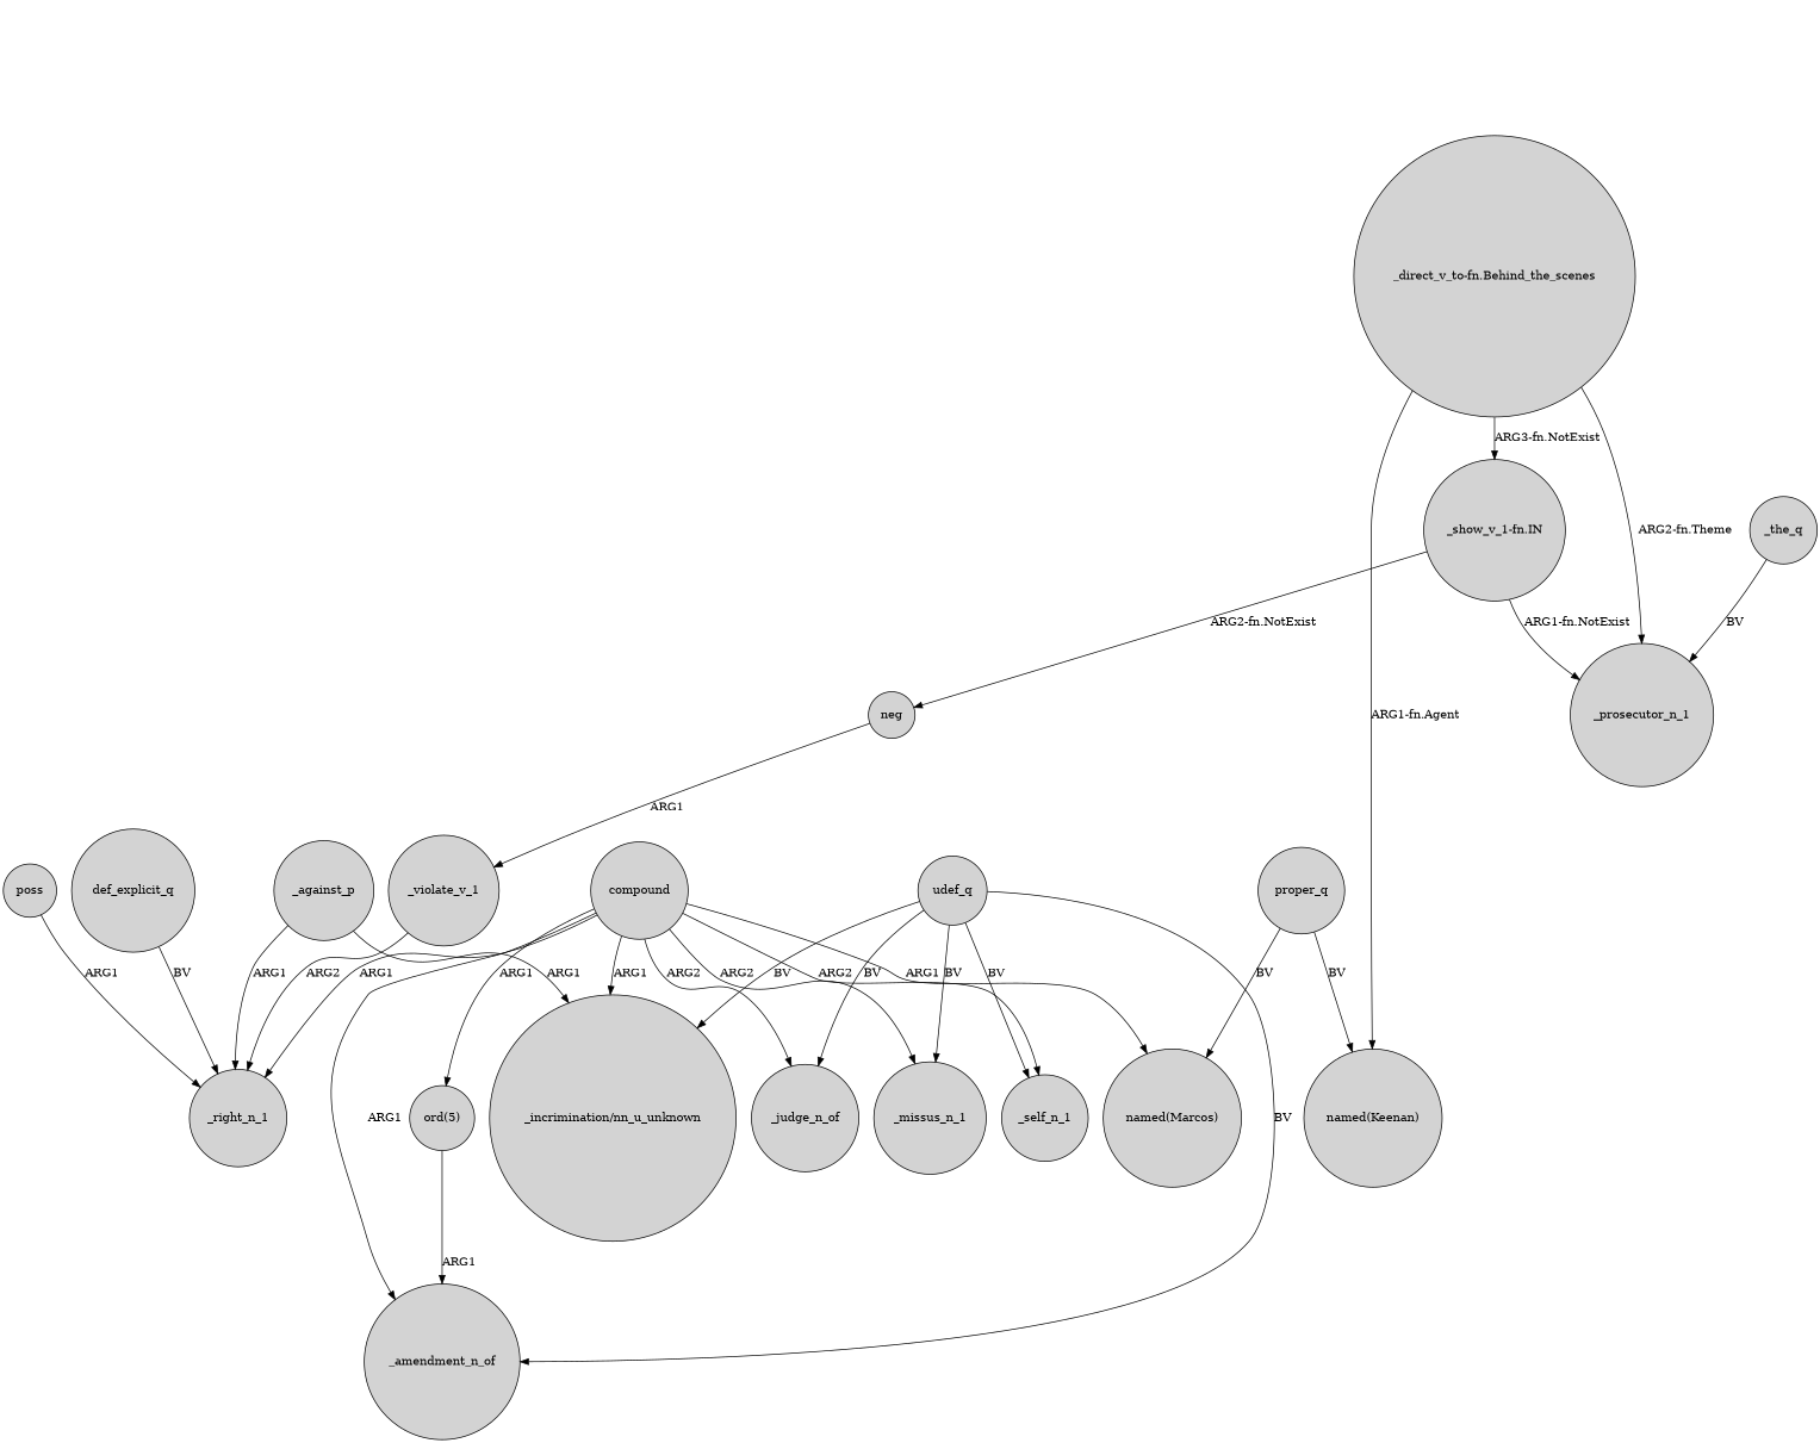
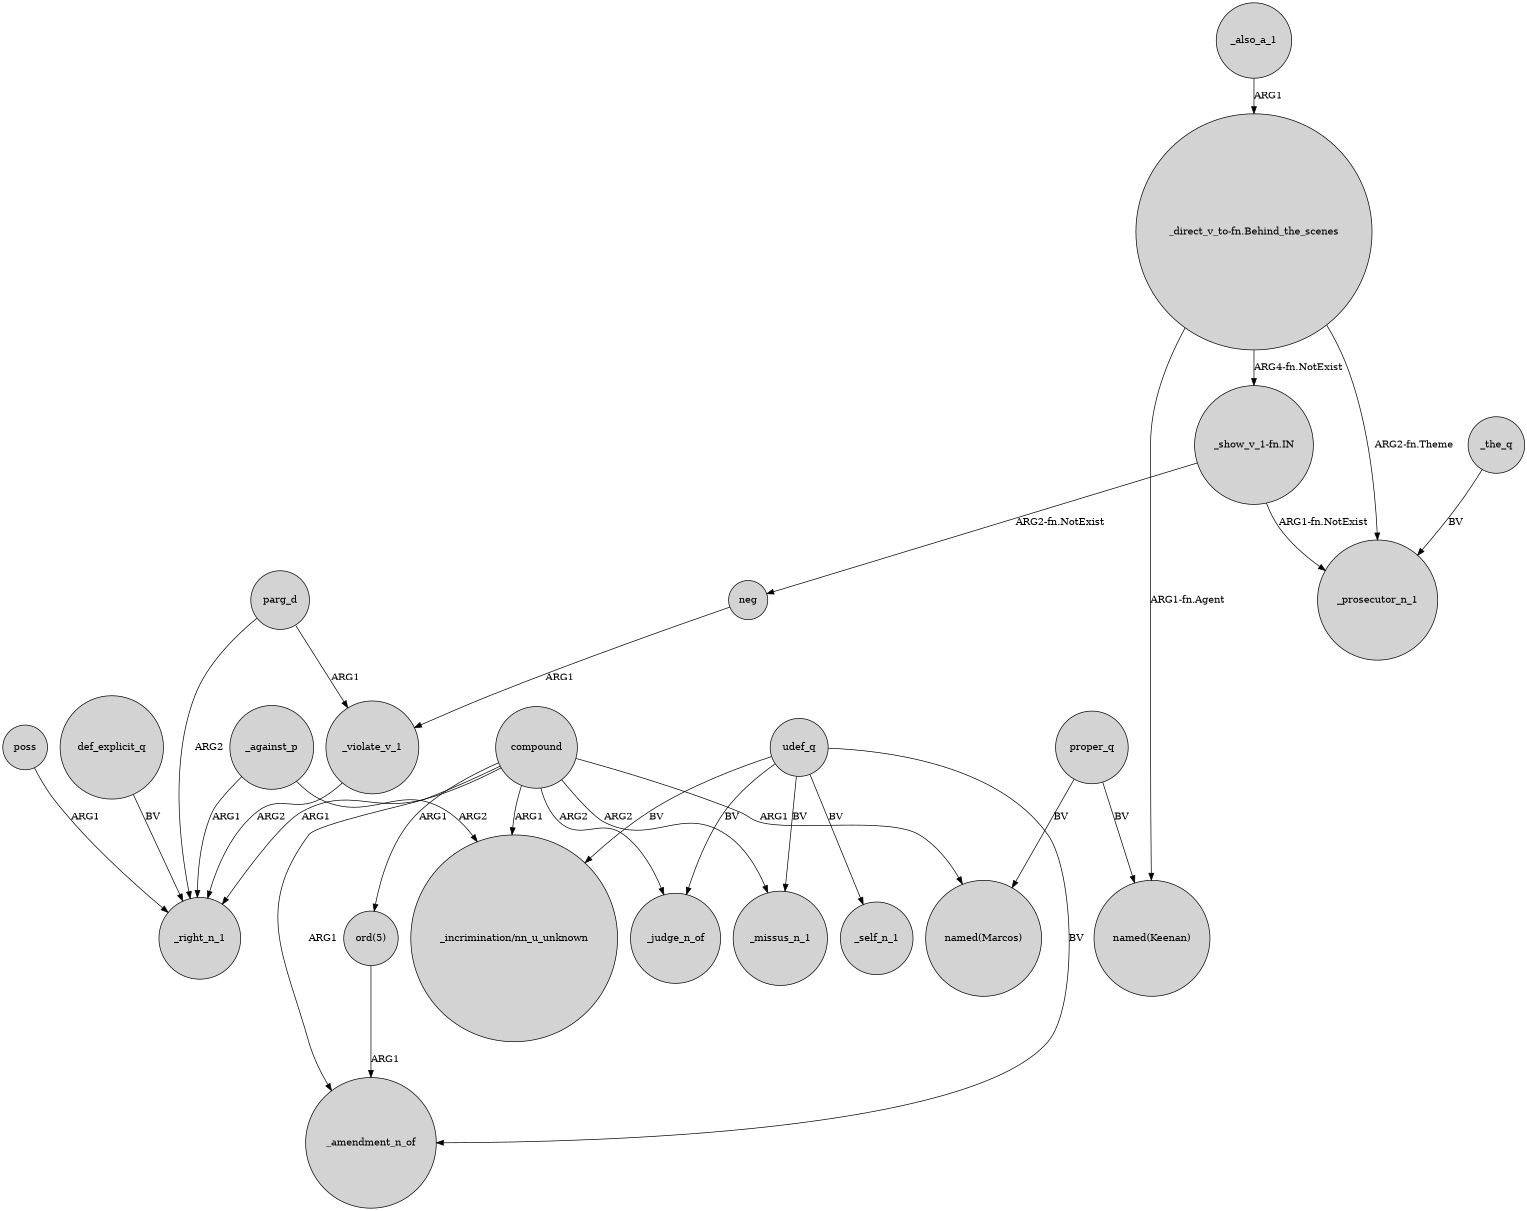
  digraph {
    node [shape=circle style=filled]
    neg
    _violate_v_1
    _right_n_1
    compound
    "_incrimination/nn_u_unknown"
    _amendment_n_of
    _judge_n_of
    _missus_n_1
    "named(Marcos)"
    _self_n_1
    "ord(5)"
+   parg_d
    "_direct_v_to-fn.Behind_the_scenes"
    "named(Keenan)"
    "_show_v_1-fn.IN"
    _prosecutor_n_1
+   _also_a_1
    udef_q
    _the_q
    _against_p
    poss
    def_explicit_q
    proper_q
    neg -> _violate_v_1 [label=ARG1]
    _violate_v_1 -> _right_n_1 [label=ARG2]
    compound -> _right_n_1 [label=ARG1]
    compound -> "_incrimination/nn_u_unknown" [label=ARG1]
    compound -> _amendment_n_of [label=ARG1]
    compound -> _judge_n_of [label=ARG2]
    compound -> _missus_n_1 [label=ARG2]
    compound -> "named(Marcos)" [label=ARG1]
-   compound -> _self_n_1 [label=ARG2]
    compound -> "ord(5)" [label=ARG1]
    "ord(5)" -> _amendment_n_of [label=ARG1]
+   parg_d -> _violate_v_1 [label=ARG1]
+   parg_d -> _right_n_1 [label=ARG2]
    "_direct_v_to-fn.Behind_the_scenes" -> "named(Keenan)" [label="ARG1-fn.Agent"]
-   "_direct_v_to-fn.Behind_the_scenes" -> "_show_v_1-fn.IN" [label="ARG3-fn.NotExist"]
+   "_direct_v_to-fn.Behind_the_scenes" -> "_show_v_1-fn.IN" [label="ARG4-fn.NotExist"]
    "_direct_v_to-fn.Behind_the_scenes" -> _prosecutor_n_1 [label="ARG2-fn.Theme"]
    "_show_v_1-fn.IN" -> neg [label="ARG2-fn.NotExist"]
    "_show_v_1-fn.IN" -> _prosecutor_n_1 [label="ARG1-fn.NotExist"]
+   _also_a_1 -> "_direct_v_to-fn.Behind_the_scenes" [label=ARG1]
    udef_q -> "_incrimination/nn_u_unknown" [label=BV]
    udef_q -> _amendment_n_of [label=BV]
    udef_q -> _judge_n_of [label=BV]
    udef_q -> _missus_n_1 [label=BV]
    udef_q -> _self_n_1 [label=BV]
    _the_q -> _prosecutor_n_1 [label=BV]
    _against_p -> _right_n_1 [label=ARG1]
-   _against_p -> "_incrimination/nn_u_unknown" [label=ARG1]
+   _against_p -> "_incrimination/nn_u_unknown" [label=ARG2]
    poss -> _right_n_1 [label=ARG1]
    def_explicit_q -> _right_n_1 [label=BV]
    proper_q -> "named(Marcos)" [label=BV]
    proper_q -> "named(Keenan)" [label=BV]
  }
